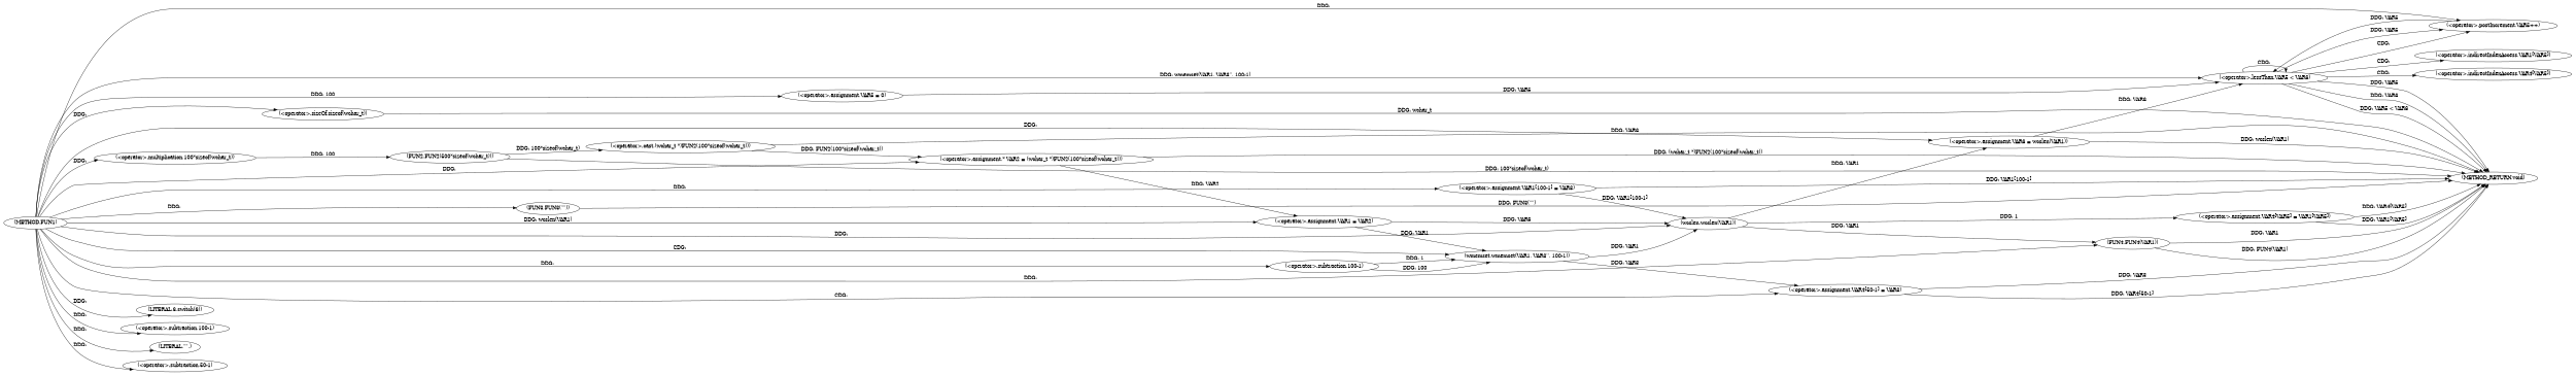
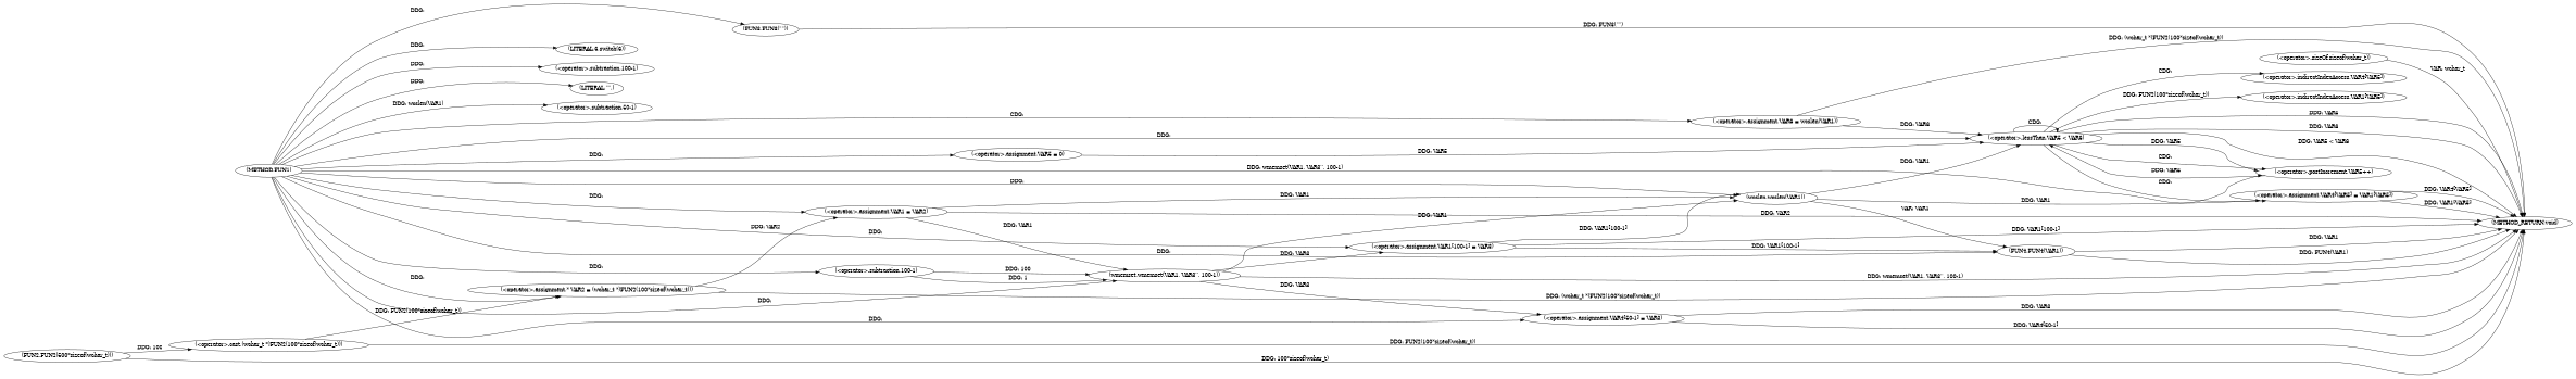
  digraph {
    rankdir=LR
    n1 [label="(METHOD,FUN1)"]
    n2 [label="(<operator>.assignment,* VAR2 = (wchar_t *)FUN2(100*sizeof(wchar_t)))"]
-   n3 [label="(<operator>.multiplication,100*sizeof(wchar_t))"]
    n4 [label="(<operator>.sizeOf,sizeof(wchar_t))"]
    n5 [label="(<operator>.assignment,VAR1 = VAR2)"]
    n6 [label="(LITERAL,6,switch(6))"]
    n7 [label="(wmemset,wmemset(VAR1, VAR3'', 100-1))"]
    n8 [label="(<operator>.subtraction,100-1)"]
    n9 [label="(<operator>.assignment,VAR1[100-1] = VAR3)"]
    n10 [label="(<operator>.subtraction,100-1)"]
    n11 [label="(FUN3,FUN3(\"\"))"]
    n12 [label="(LITERAL,\"\",)"]
    n13 [label="(<operator>.assignment,VAR6 = wcslen(VAR1))"]
    n14 [label="(wcslen,wcslen(VAR1))"]
    n15 [label="(<operator>.assignment,VAR5 = 0)"]
    n16 [label="(<operator>.lessThan,VAR5 < VAR6)"]
    n17 [label="(<operator>.postIncrement,VAR5++)"]
    n18 [label="(<operator>.assignment,VAR4[50-1] = VAR3)"]
    n19 [label="(<operator>.subtraction,50-1)"]
    n20 [label="(FUN4,FUN4(VAR1))"]
    n21 [label="(METHOD_RETURN,void)"]
    n22 [label="(FUN2,FUN2(500*sizeof(wchar_t)))"]
    n23 [label="(<operator>.assignment,VAR4[VAR5] = VAR1[VAR5])"]
    n24 [label="(<operator>.indirectIndexAccess,VAR4[VAR5])"]
    n25 [label="(<operator>.indirectIndexAccess,VAR1[VAR5])"]
    n26 [label="(<operator>.cast,(wchar_t *)FUN2(100*sizeof(wchar_t)))"]
    n1 -> n2 [label="DDG: "]
-   n1 -> n3 [label="DDG: "]
-   n1 -> n4 [label="DDG: "]
-   n1 -> n5 [label="DDG: wcslen(VAR1)"]
+   n1 -> n5 [label="DDG: "]
    n1 -> n6 [label="DDG: "]
-   n1 -> n7 [label="CDG: "]
+   n1 -> n7 [label="DDG: "]
    n1 -> n8 [label="DDG: "]
    n1 -> n9 [label="DDG: "]
    n1 -> n10 [label="DDG: "]
    n1 -> n11 [label="DDG: "]
    n1 -> n12 [label="DDG: "]
-   n1 -> n13 [label="DDG: "]
+   n1 -> n13 [label="CDG: "]
    n1 -> n14 [label="DDG: "]
-   n1 -> n15 [label="DDG: 100"]
-   n1 -> n16 [label="DDG: wmemset(VAR1, VAR3'', 100-1)"]
-   n1 -> n17 [label="DDG: "]
-   n1 -> n18 [label="CDG: "]
-   n1 -> n19 [label="DDG: "]
+   n1 -> n15 [label="DDG: "]
+   n1 -> n16 [label="DDG: "]
+   n1 -> n17 [label="DDG: wmemset(VAR1, VAR3'', 100-1)"]
+   n1 -> n18 [label="DDG: "]
+   n1 -> n19 [label="DDG: wcslen(VAR1)"]
    n1 -> n20 [label="DDG: "]
    n2 -> n5 [label="DDG: VAR2"]
    n2 -> n21 [label="DDG: (wchar_t *)FUN2(100*sizeof(wchar_t))"]
-   n3 -> n22 [label="DDG: 100"]
-   n4 -> n21 [label="DDG: wchar_t"]
+   n4 -> n21 [label="VAR: wchar_t"]
    n5 -> n7 [label="DDG: VAR1"]
-   n5 -> n14 [label="DDG: VAR6"]
+   n5 -> n14 [label="DDG: VAR1"]
+   n5 -> n21 [label="DDG: VAR2"]
+   n7 -> n9 [label="DDG: VAR3"]
    n7 -> n14 [label="DDG: VAR1"]
    n7 -> n18 [label="DDG: VAR3"]
+   n7 -> n21 [label="DDG: wmemset(VAR1, VAR3'', 100-1)"]
    n8 -> n7 [label="DDG: 100"]
    n8 -> n7 [label="DDG: 1"]
    n9 -> n14 [label="DDG: VAR1[100-1]"]
+   n9 -> n20 [label="DDG: VAR1[100-1]"]
    n9 -> n21 [label="DDG: VAR1[100-1]"]
    n11 -> n21 [label="DDG: FUN3(\"\")"]
    n13 -> n16 [label="DDG: VAR6"]
-   n13 -> n21 [label="DDG: wcslen(VAR1)"]
-   n14 -> n13 [label="DDG: VAR1"]
-   n14 -> n20 [label="DDG: VAR1"]
-   n14 -> n23 [label="DDG: 1"]
+   n13 -> n21 [label="DDG: (wchar_t *)FUN2(100*sizeof(wchar_t))"]
+   n14 -> n16 [label="DDG: VAR1"]
+   n14 -> n20 [label="VAR: VAR1"]
+   n14 -> n23 [label="DDG: VAR1"]
    n15 -> n16 [label="DDG: VAR5"]
    n16 -> n16 [label="CDG: "]
    n16 -> n17 [label="DDG: VAR5"]
    n16 -> n17 [label="CDG: "]
    n16 -> n21 [label="DDG: VAR5"]
    n16 -> n21 [label="DDG: VAR6"]
    n16 -> n21 [label="DDG: VAR5 < VAR6"]
+   n16 -> n23 [label="CDG: "]
    n16 -> n24 [label="CDG: "]
-   n16 -> n25 [label="CDG: "]
+   n16 -> n25 [label="DDG: FUN2(100*sizeof(wchar_t))"]
    n17 -> n16 [label="DDG: VAR5"]
    n18 -> n21 [label="DDG: VAR3"]
    n18 -> n21 [label="DDG: VAR4[50-1]"]
    n20 -> n21 [label="DDG: VAR1"]
    n20 -> n21 [label="DDG: FUN4(VAR1)"]
    n22 -> n21 [label="DDG: 100*sizeof(wchar_t)"]
-   n22 -> n26 [label="DDG: 100*sizeof(wchar_t)"]
+   n22 -> n26 [label="DDG: 100"]
    n23 -> n21 [label="DDG: VAR4[VAR5]"]
    n23 -> n21 [label="DDG: VAR1[VAR5]"]
    n26 -> n2 [label="DDG: FUN2(100*sizeof(wchar_t))"]
-   n26 -> n21 [label="DDG: VAR6"]
+   n26 -> n21 [label="DDG: FUN2(100*sizeof(wchar_t))"]
  }
